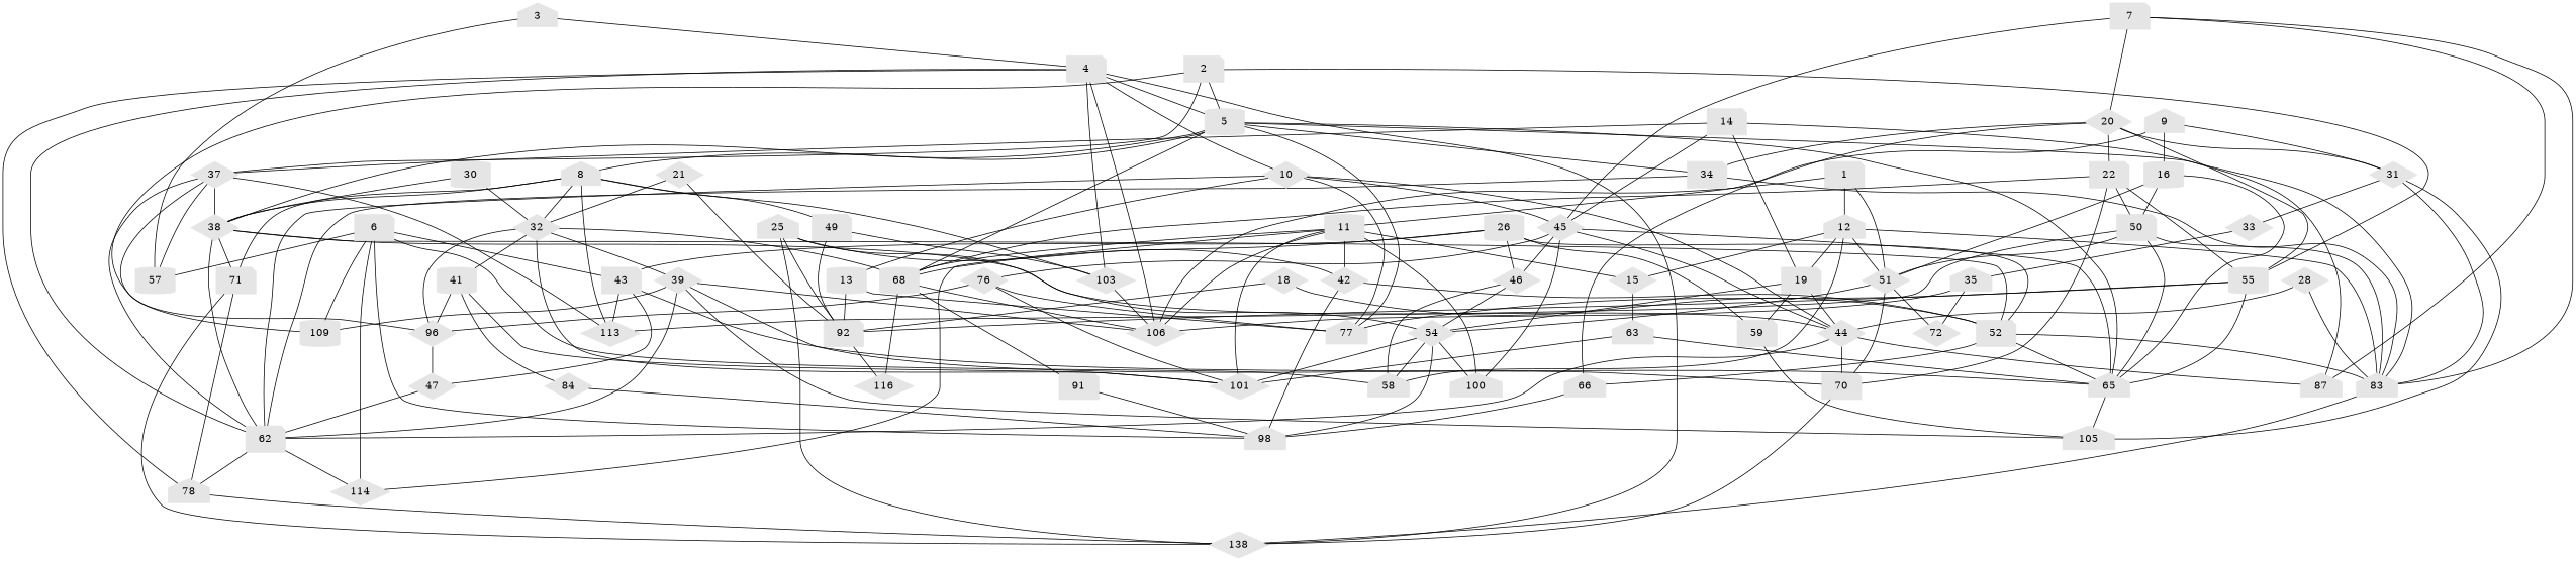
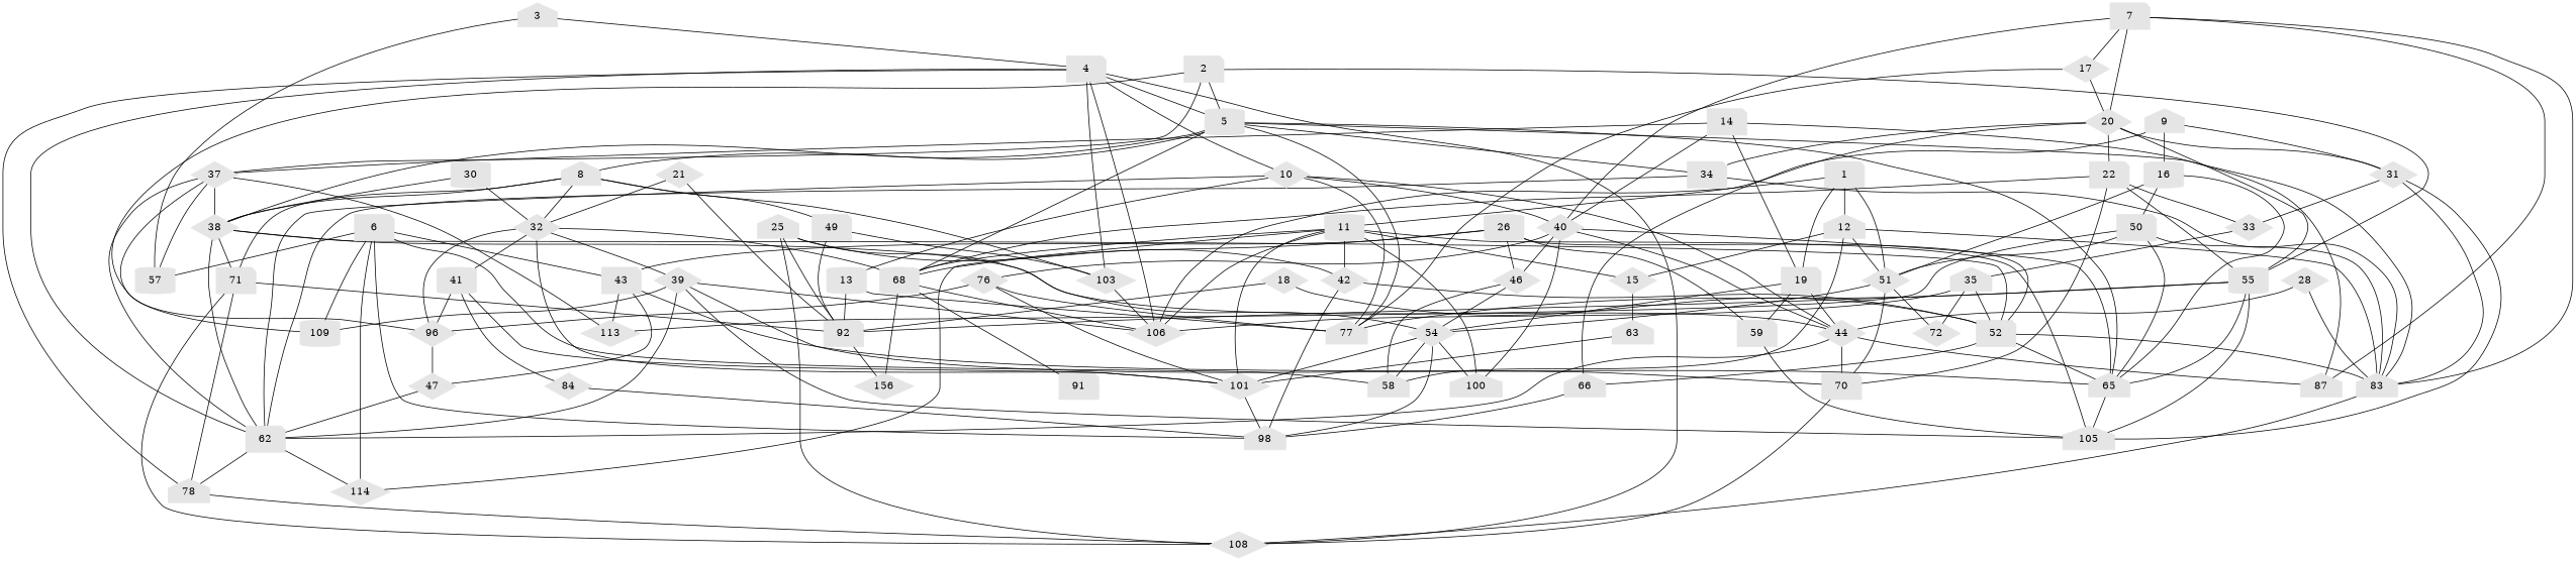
  graph {
    node [color=gray90 shape=diamond style=filled]
    12 [shape=house super="+56"]
    51 [super="+99"]
    83 [shape=house super="+86"]
    58 [shape=house super="+80"]
    15
    19 [shape=note super="+90"]
    1 [shape=note]
    106 [super="+112"]
    54 [super="+74"]
    70 [shape=note super="+89"]
    72
    5 [shape=cylinder super="+23"]
    8 [shape=house super="+107"]
    34 [shape=note]
    38 [super="+61"]
    65 [shape=house super="+75"]
    68 [shape=cylinder super="+81"]
    77 [shape=house]
    2 [shape=note]
    37 [super="+53"]
    55 [shape=cylinder super="+64"]
    96 [super="+97"]
    57 [shape=cylinder]
    62 [shape=note super="+79"]
    109 [shape=cylinder]
    113
    105 [shape=house]
    92 [shape=note super="+119"]
    47
    4 [shape=note super="+36"]
    10 [super="+48"]
    78 [shape=house super="+94"]
    103
-   108 [label=138]
+   108
    3 [shape=house]
-   40 [super="+67" label=45]
+   40 [super="+67"]
    13 [shape=cylinder super="+115"]
    44 [super="+117"]
    114
    32 [super="+73"]
    49 [shape=note]
    71 [shape=note]
    52 [shape=note super="+102"]
    91 [shape=note]
-   116
+   116 [label=156]
    6 [shape=note super="+27"]
    43 [shape=note]
    98 [shape=house super="+104"]
    7 [shape=note super="+110"]
+   17
    20 [super="+24"]
    87 [shape=house]
    31 [super="+45"]
    22 [shape=note]
    66 [shape=house]
    100 [shape=house]
    46
    76
    101 [super="+118"]
    39 [super="+85"]
    41 [shape=cylinder]
    9 [shape=house super="+60"]
    11 [shape=cylinder super="+88"]
    16 [shape=cylinder super="+93"]
    42
    50 [shape=note super="+95"]
    33
    63 [shape=house]
    59 [shape=note super="+69"]
    14 [shape=note super="+111"]
    18
    21
    35 [shape=house]
    25 [shape=house super="+82"]
    26 [shape=cylinder super="+29"]
    28
    30 [shape=cylinder]
    84
    12 -- 51
    12 -- 83
    12 -- 58
    12 -- 15
-   12 -- 19
+   1 -- 19
    51 -- 54
    51 -- 70
    51 -- 72
    83 -- 108
    15 -- 63
    19 -- 54
    19 -- 44
    19 -- 59
    1 -- 12
    1 -- 51
    1 -- 106
    54 -- 58
    54 -- 98
    54 -- 100
    54 -- 101
    70 -- 108
    5 -- 83
    5 -- 8
    5 -- 34
    5 -- 38
    5 -- 65
    5 -- 68
    5 -- 77
    8 -- 38
-   8 -- 113
    8 -- 103
    8 -- 32
    8 -- 49
    8 -- 71
    34 -- 83
    34 -- 62
    38 -- 62
    38 -- 44
    38 -- 71
    38 -- 52
    65 -- 105
    68 -- 106
    68 -- 91
    68 -- 116
    2 -- 5
    2 -- 37
    2 -- 55
    2 -- 96
    37 -- 38
    37 -- 57
    37 -- 62
    37 -- 109
    37 -- 113
    55 -- 65
    55 -- 77
+   55 -- 105
    55 -- 92
    96 -- 47
    62 -- 78
    62 -- 114
    92 -- 116
    47 -- 62
    4 -- 106
    4 -- 5
    4 -- 62
    4 -- 10
    4 -- 78
    4 -- 103
    4 -- 108
    10 -- 77
    10 -- 62
    10 -- 40
    10 -- 13
    10 -- 44
    78 -- 108
    103 -- 106
    3 -- 57
    3 -- 4
    40 -- 65
    40 -- 44
    40 -- 100
    40 -- 46
    40 -- 76
    13 -- 77
    13 -- 92
    44 -- 70
    44 -- 62
    44 -- 87
    32 -- 68
    32 -- 96
    32 -- 101
    32 -- 39
    32 -- 41
    49 -- 92
    49 -- 103
+   71 -- 92
    71 -- 78
    71 -- 108
    52 -- 83
    52 -- 65
    52 -- 66
-   91 -- 98
+   101 -- 98
    6 -- 58
    6 -- 57
    6 -- 109
    6 -- 114
    6 -- 43
    6 -- 98
    43 -- 65
    43 -- 113
    43 -- 47
    7 -- 83
    7 -- 40
+   7 -- 17
    7 -- 20
    7 -- 87
+   17 -- 77
+   17 -- 20
    20 -- 34
    20 -- 55
    20 -- 31
    20 -- 22
    20 -- 66
    31 -- 83
    31 -- 105
    31 -- 33
    22 -- 70
    22 -- 68
    22 -- 55
-   22 -- 50
+   22 -- 33
    66 -- 98 [weight=2]
    46 -- 58
    46 -- 54
    76 -- 77
    76 -- 96
    76 -- 101
    39 -- 106
    39 -- 70
    39 -- 62
    39 -- 109
    39 -- 105
    41 -- 96
    41 -- 101
    41 -- 84
    9 -- 31
    9 -- 11
    9 -- 16
    11 -- 15
    11 -- 106
    11 -- 68
+   11 -- 105
    11 -- 114
    11 -- 100
    11 -- 101
    11 -- 42
    16 -- 51
    16 -- 65
    16 -- 50
    42 -- 52
    42 -- 98
    50 -- 51
    50 -- 83
    50 -- 65
    50 -- 113
    33 -- 35
-   63 -- 65
    63 -- 101
    59 -- 105
    14 -- 19
    14 -- 37
    14 -- 40
    14 -- 87
    18 -- 92
    18 -- 52
    21 -- 92
    21 -- 32
    35 -- 106
    35 -- 72
+   35 -- 52
    25 -- 54
    25 -- 92
    25 -- 108
    25 -- 42
    26 -- 68
    26 -- 52
    26 -- 43
    26 -- 46
    26 -- 59
    28 -- 83
    28 -- 44
    30 -- 38
    30 -- 32
    84 -- 98
  }
